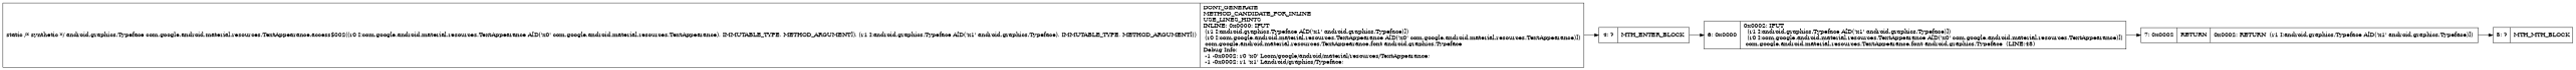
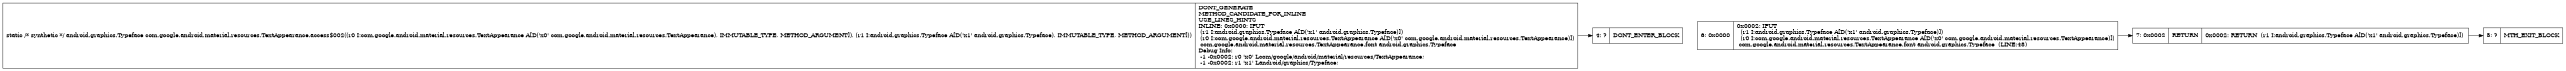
  digraph {
    rankdir=LR
    node [shape=record]
-   n1 [label="{4\:\ ?|MTH_ENTER_BLOCK\l}"]
+   n1 [label="{4\:\ ?|DONT_ENTER_BLOCK\l}"]
    n2 [label="{6\:\ 0x0000|0x0002: IPUT  \l  (r1 I:android.graphics.Typeface A[D('x1' android.graphics.Typeface)])\l  (r0 I:com.google.android.material.resources.TextAppearance A[D('x0' com.google.android.material.resources.TextAppearance)])\l com.google.android.material.resources.TextAppearance.font android.graphics.Typeface  (LINE:48)\l}"]
    n3 [label="{7\:\ 0x0002|RETURN\l|0x0002: RETURN  (r1 I:android.graphics.Typeface A[D('x1' android.graphics.Typeface)]) \l}"]
-   n4 [label="{5\:\ ?|MTH_MTH_BLOCK\l}"]
+   n4 [label="{5\:\ ?|MTH_EXIT_BLOCK\l}"]
    n5 [label="{static \/* synthetic *\/ android.graphics.Typeface com.google.android.material.resources.TextAppearance.access$002((r0 I:com.google.android.material.resources.TextAppearance A[D('x0' com.google.android.material.resources.TextAppearance), IMMUTABLE_TYPE, METHOD_ARGUMENT]), (r1 I:android.graphics.Typeface A[D('x1' android.graphics.Typeface), IMMUTABLE_TYPE, METHOD_ARGUMENT]))  | DONT_GENERATE\lMETHOD_CANDIDATE_FOR_INLINE\lUSE_LINES_HINTS\lINLINE: 0x0000: IPUT  \l  (r1 I:android.graphics.Typeface A[D('x1' android.graphics.Typeface)])\l  (r0 I:com.google.android.material.resources.TextAppearance A[D('x0' com.google.android.material.resources.TextAppearance)])\l com.google.android.material.resources.TextAppearance.font android.graphics.Typeface\lDebug Info:\l  \-1 \-0x0002: r0 'x0' Lcom\/google\/android\/material\/resources\/TextAppearance;\l  \-1 \-0x0002: r1 'x1' Landroid\/graphics\/Typeface;\l}"]
-   n1 -> n2
    n2 -> n3
    n3 -> n4
    n5 -> n1
  }
